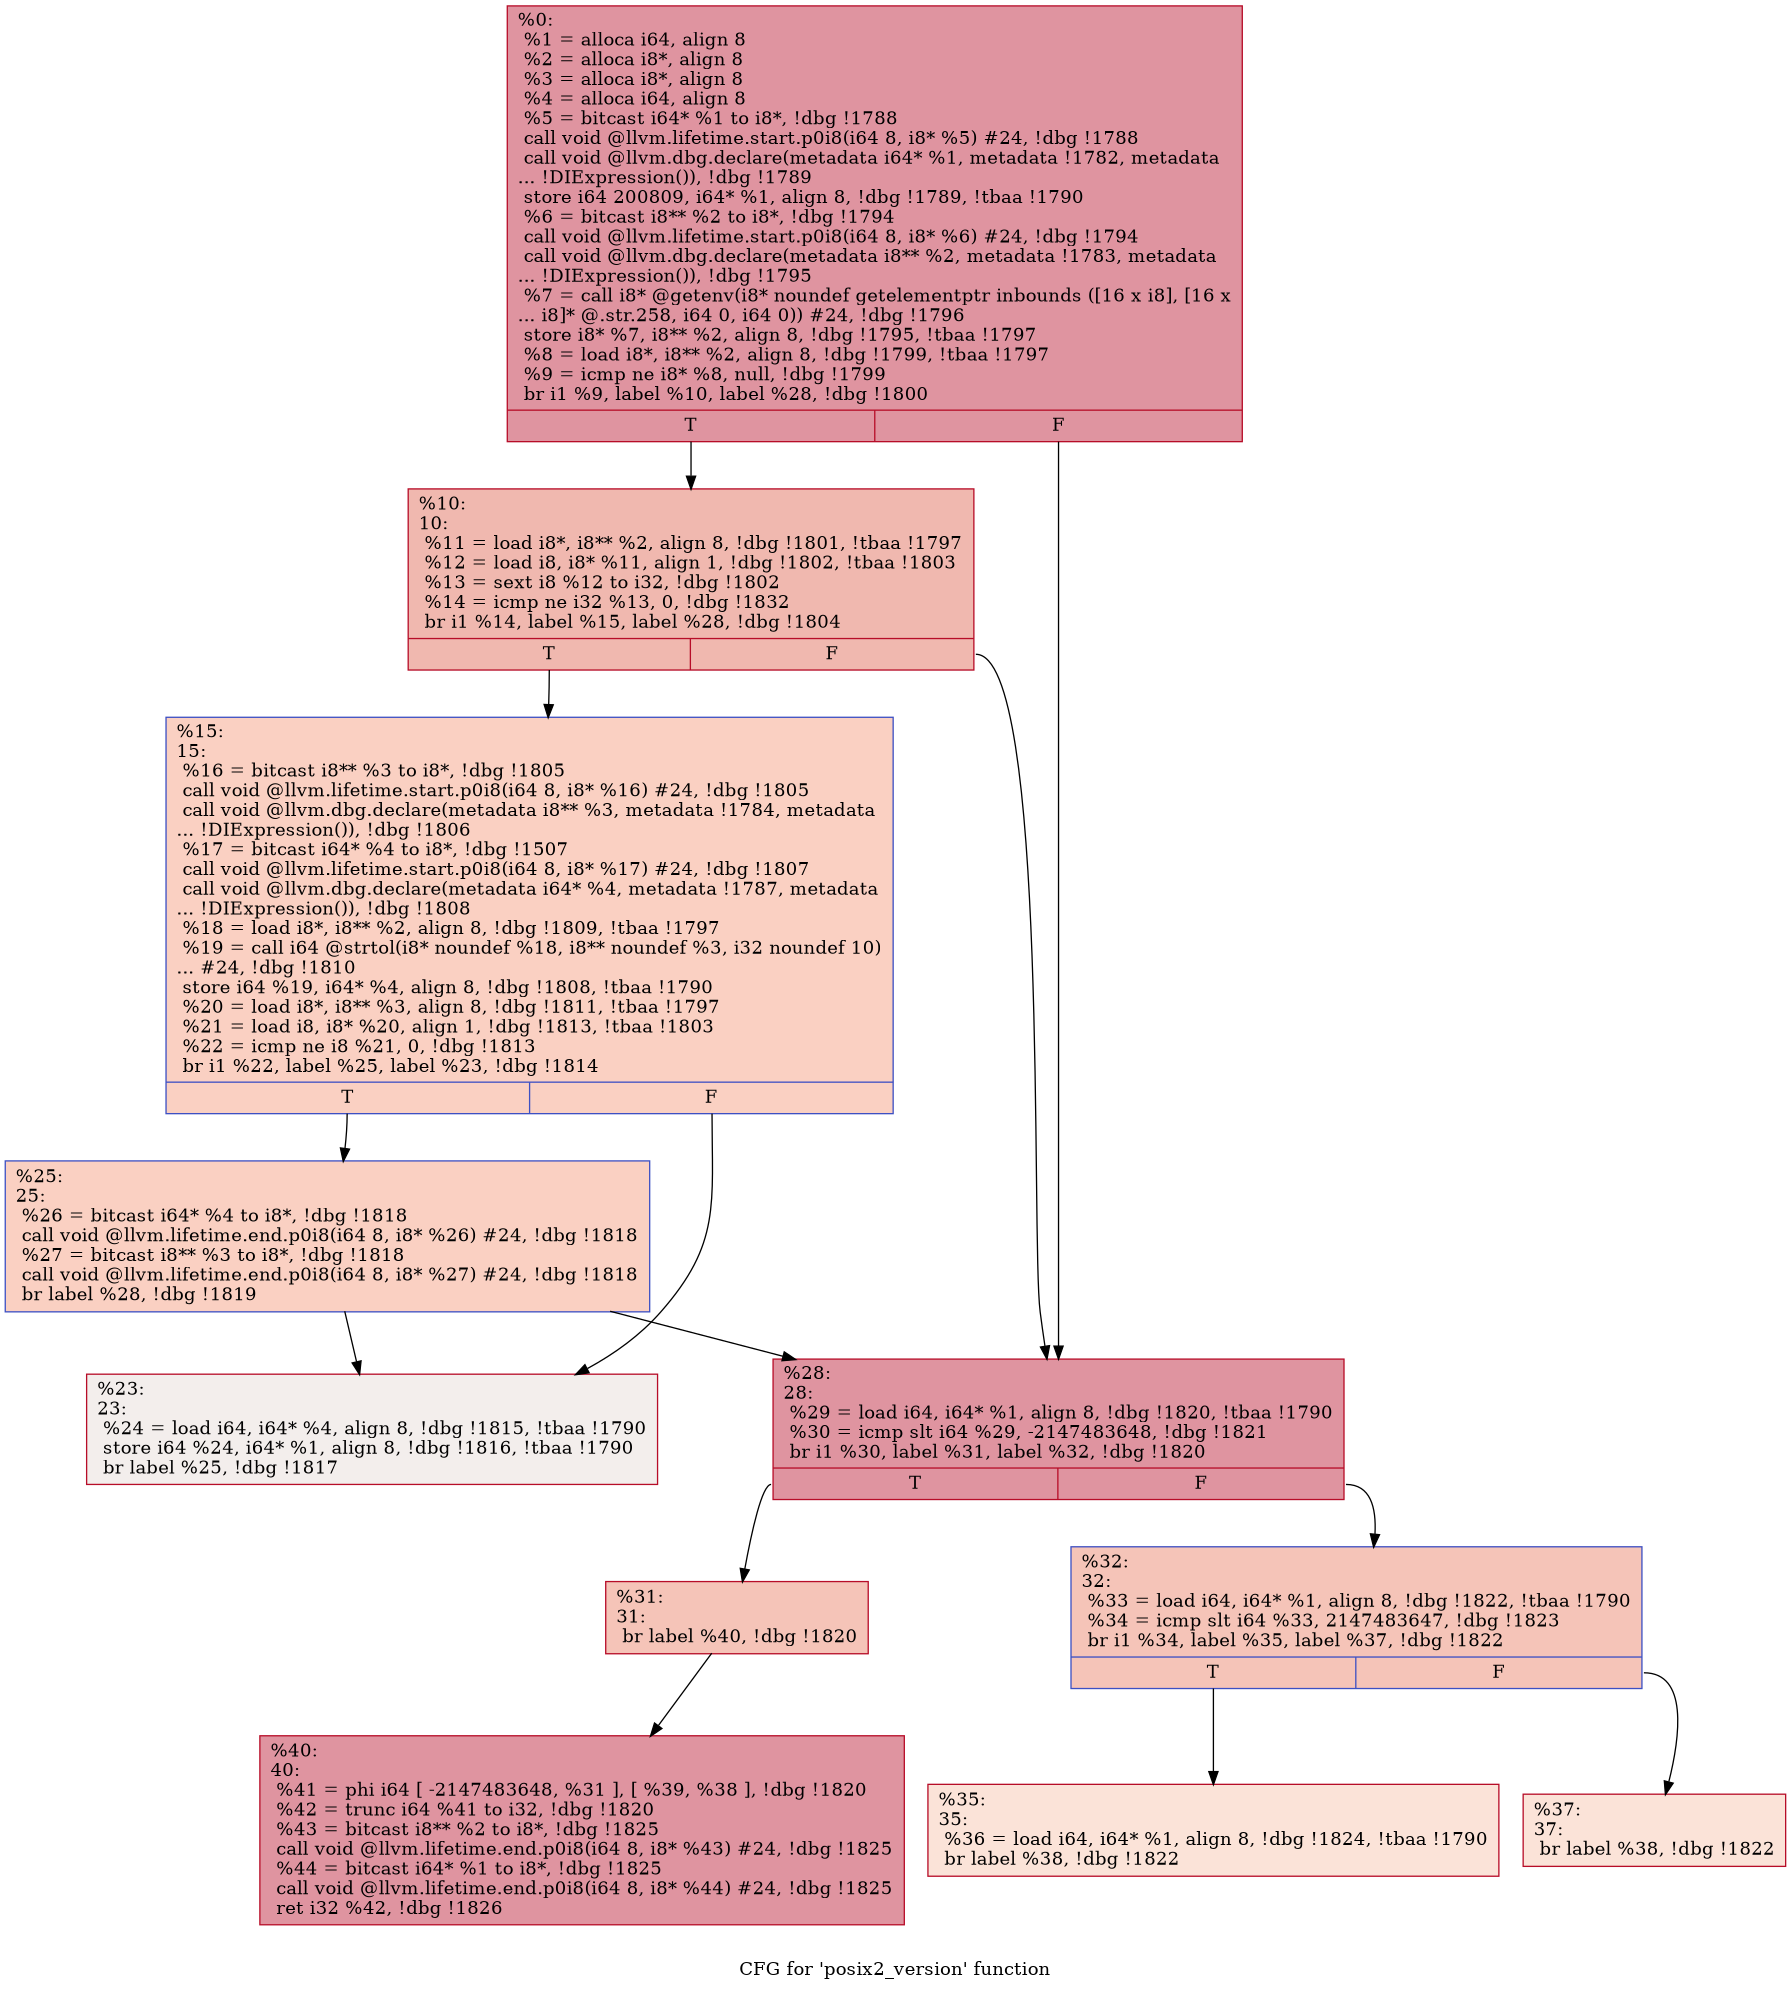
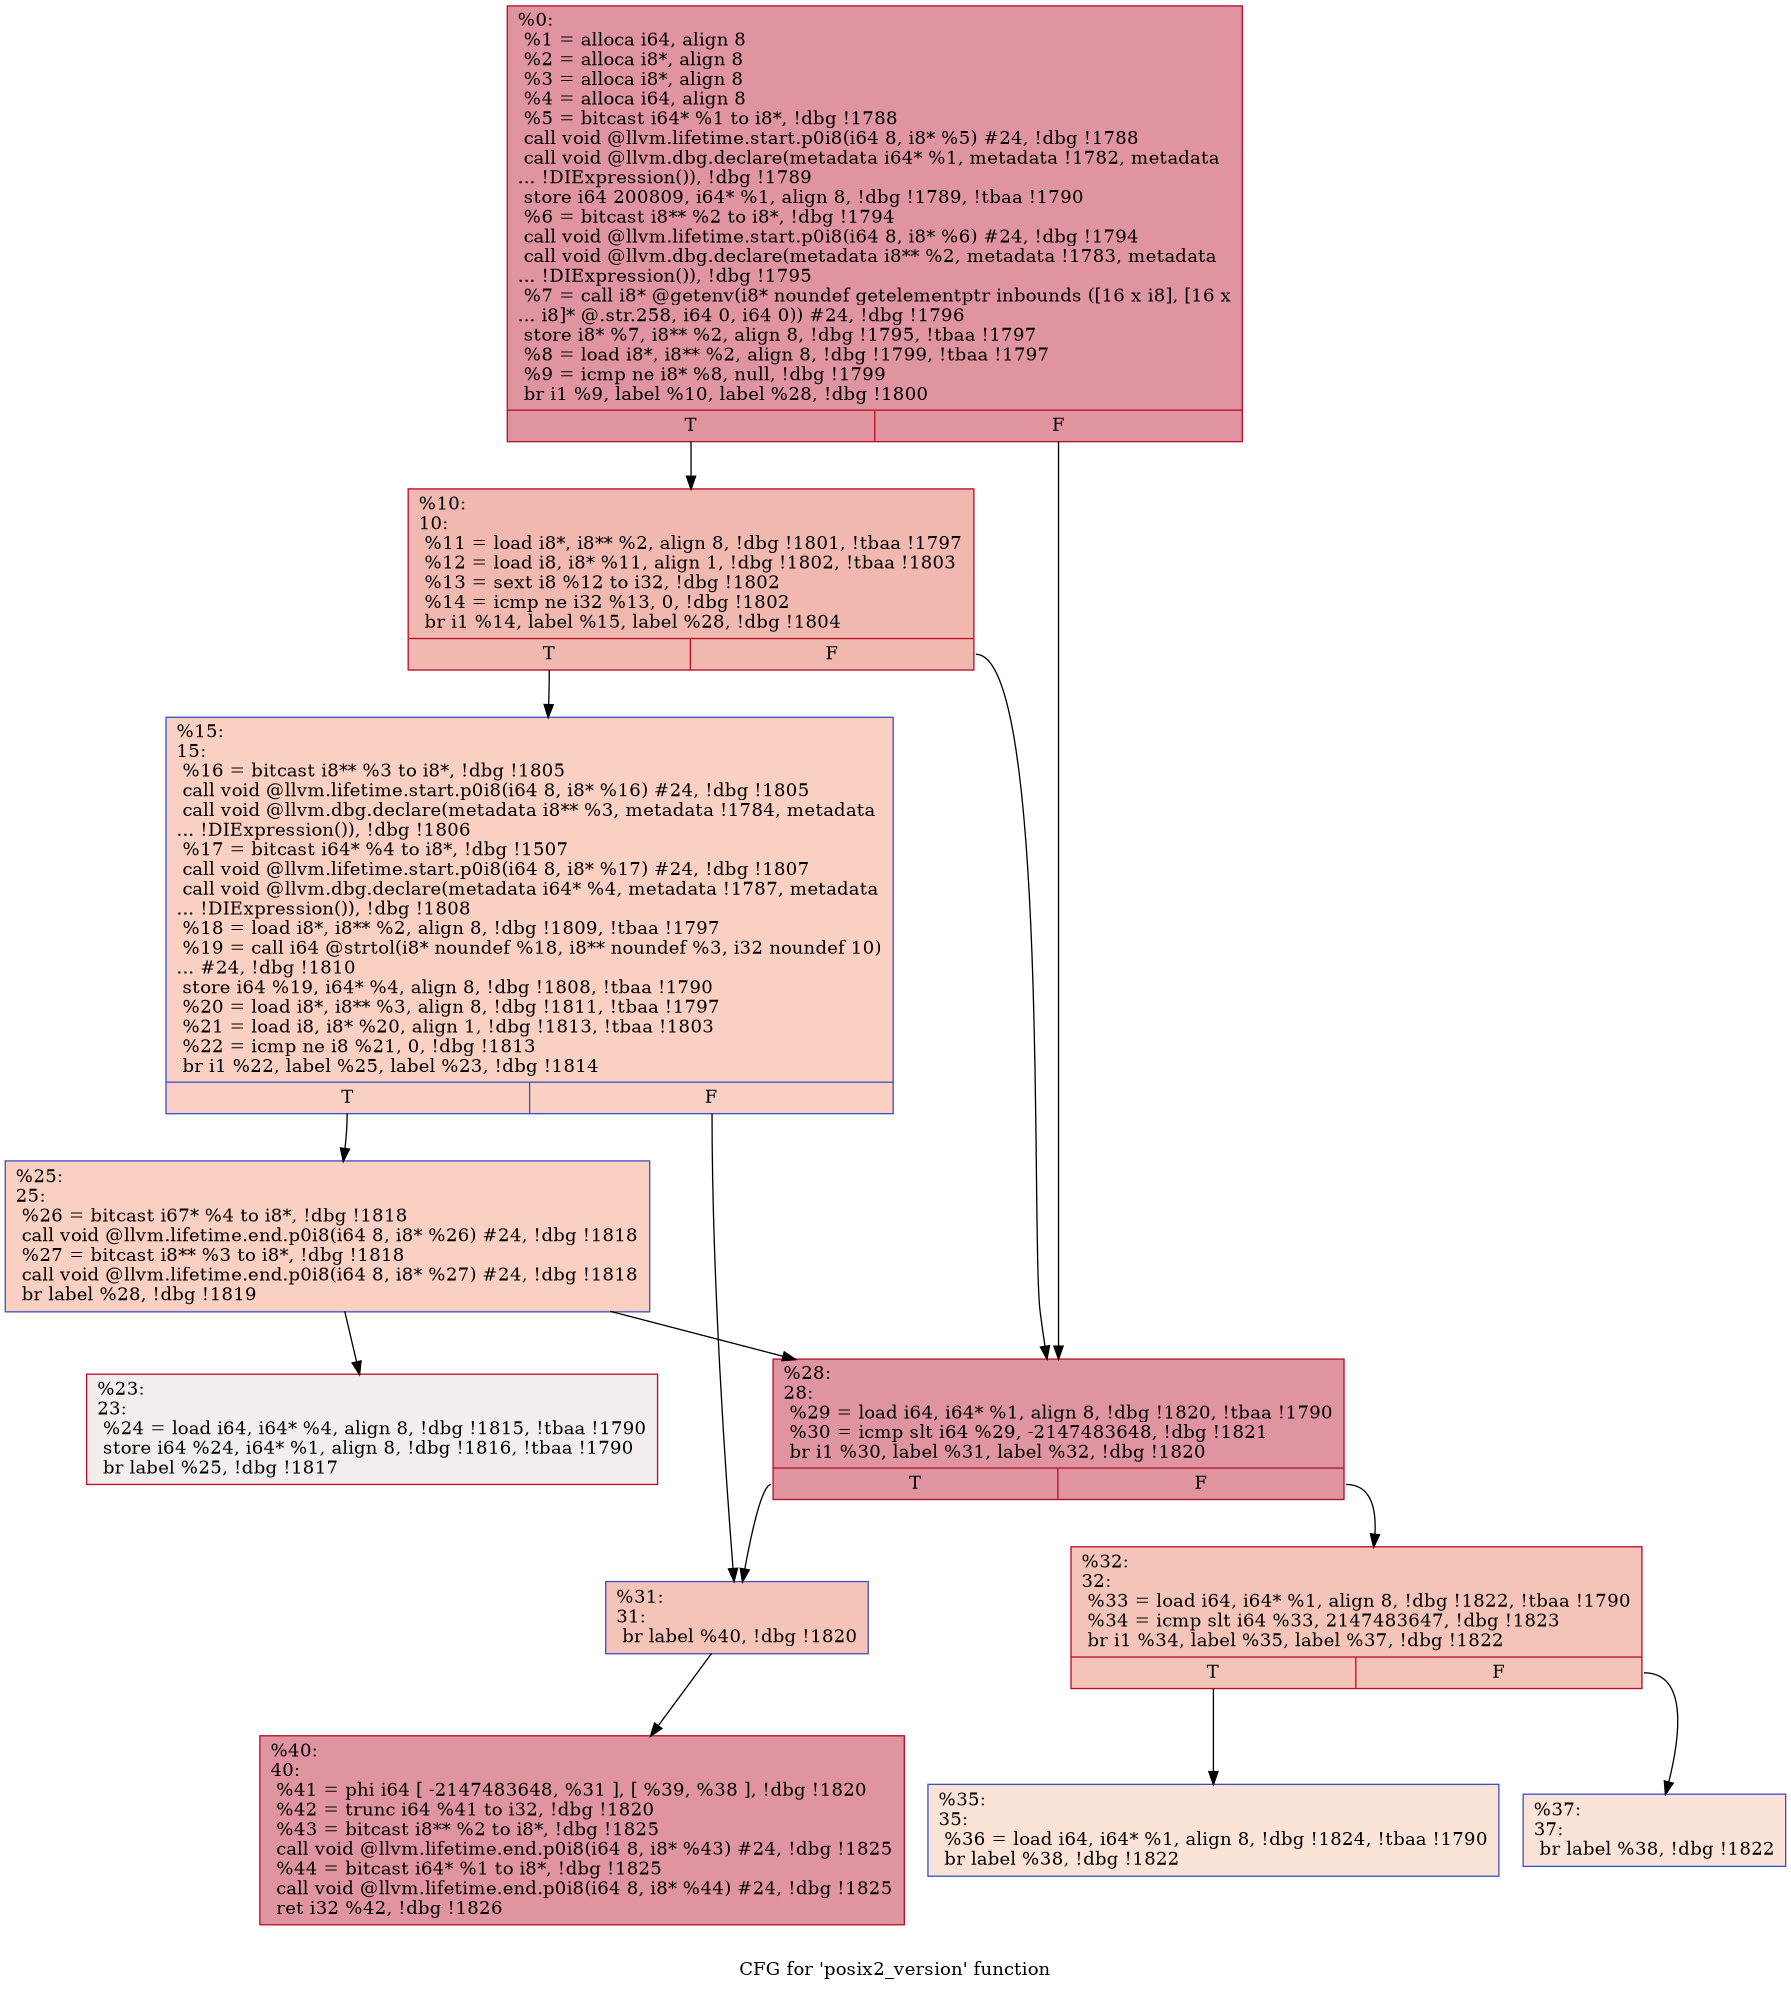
  digraph {
    label="CFG for 'posix2_version' function"
    node [color="#3d50c3ff" fillcolor="#b70d2870" shape=record style=filled]
    edge [tailport=s0]
    n1 [color="#b70d28ff" label="{%0:\l  %1 = alloca i64, align 8\l  %2 = alloca i8*, align 8\l  %3 = alloca i8*, align 8\l  %4 = alloca i64, align 8\l  %5 = bitcast i64* %1 to i8*, !dbg !1788\l  call void @llvm.lifetime.start.p0i8(i64 8, i8* %5) #24, !dbg !1788\l  call void @llvm.dbg.declare(metadata i64* %1, metadata !1782, metadata\l... !DIExpression()), !dbg !1789\l  store i64 200809, i64* %1, align 8, !dbg !1789, !tbaa !1790\l  %6 = bitcast i8** %2 to i8*, !dbg !1794\l  call void @llvm.lifetime.start.p0i8(i64 8, i8* %6) #24, !dbg !1794\l  call void @llvm.dbg.declare(metadata i8** %2, metadata !1783, metadata\l... !DIExpression()), !dbg !1795\l  %7 = call i8* @getenv(i8* noundef getelementptr inbounds ([16 x i8], [16 x\l... i8]* @.str.258, i64 0, i64 0)) #24, !dbg !1796\l  store i8* %7, i8** %2, align 8, !dbg !1795, !tbaa !1797\l  %8 = load i8*, i8** %2, align 8, !dbg !1799, !tbaa !1797\l  %9 = icmp ne i8* %8, null, !dbg !1799\l  br i1 %9, label %10, label %28, !dbg !1800\l|{<s0>T|<s1>F}}"]
-   n2 [color="#b70d28ff" fillcolor="#dc5d4a70" label="{%10:\l10:                                               \l  %11 = load i8*, i8** %2, align 8, !dbg !1801, !tbaa !1797\l  %12 = load i8, i8* %11, align 1, !dbg !1802, !tbaa !1803\l  %13 = sext i8 %12 to i32, !dbg !1802\l  %14 = icmp ne i32 %13, 0, !dbg !1832\l  br i1 %14, label %15, label %28, !dbg !1804\l|{<s0>T|<s1>F}}"]
+   n2 [color="#b70d28ff" fillcolor="#dc5d4a70" label="{%10:\l10:                                               \l  %11 = load i8*, i8** %2, align 8, !dbg !1801, !tbaa !1797\l  %12 = load i8, i8* %11, align 1, !dbg !1802, !tbaa !1803\l  %13 = sext i8 %12 to i32, !dbg !1802\l  %14 = icmp ne i32 %13, 0, !dbg !1802\l  br i1 %14, label %15, label %28, !dbg !1804\l|{<s0>T|<s1>F}}"]
    n3 [color="#b70d28ff" label="{%28:\l28:                                               \l  %29 = load i64, i64* %1, align 8, !dbg !1820, !tbaa !1790\l  %30 = icmp slt i64 %29, -2147483648, !dbg !1821\l  br i1 %30, label %31, label %32, !dbg !1820\l|{<s0>T|<s1>F}}"]
    n4 [fillcolor="#f3947570" label="{%15:\l15:                                               \l  %16 = bitcast i8** %3 to i8*, !dbg !1805\l  call void @llvm.lifetime.start.p0i8(i64 8, i8* %16) #24, !dbg !1805\l  call void @llvm.dbg.declare(metadata i8** %3, metadata !1784, metadata\l... !DIExpression()), !dbg !1806\l  %17 = bitcast i64* %4 to i8*, !dbg !1507\l  call void @llvm.lifetime.start.p0i8(i64 8, i8* %17) #24, !dbg !1807\l  call void @llvm.dbg.declare(metadata i64* %4, metadata !1787, metadata\l... !DIExpression()), !dbg !1808\l  %18 = load i8*, i8** %2, align 8, !dbg !1809, !tbaa !1797\l  %19 = call i64 @strtol(i8* noundef %18, i8** noundef %3, i32 noundef 10)\l... #24, !dbg !1810\l  store i64 %19, i64* %4, align 8, !dbg !1808, !tbaa !1790\l  %20 = load i8*, i8** %3, align 8, !dbg !1811, !tbaa !1797\l  %21 = load i8, i8* %20, align 1, !dbg !1813, !tbaa !1803\l  %22 = icmp ne i8 %21, 0, !dbg !1813\l  br i1 %22, label %25, label %23, !dbg !1814\l|{<s0>T|<s1>F}}"]
-   n5 [color="#b70d28ff" fillcolor="#e97a5f70" label="{%31:\l31:                                               \l  br label %40, !dbg !1820\l}"]
-   n6 [fillcolor="#e97a5f70" label="{%32:\l32:                                               \l  %33 = load i64, i64* %1, align 8, !dbg !1822, !tbaa !1790\l  %34 = icmp slt i64 %33, 2147483647, !dbg !1823\l  br i1 %34, label %35, label %37, !dbg !1822\l|{<s0>T|<s1>F}}"]
-   n7 [fillcolor="#f3947570" label="{%25:\l25:                                               \l  %26 = bitcast i64* %4 to i8*, !dbg !1818\l  call void @llvm.lifetime.end.p0i8(i64 8, i8* %26) #24, !dbg !1818\l  %27 = bitcast i8** %3 to i8*, !dbg !1818\l  call void @llvm.lifetime.end.p0i8(i64 8, i8* %27) #24, !dbg !1818\l  br label %28, !dbg !1819\l}"]
+   n5 [fillcolor="#e97a5f70" label="{%31:\l31:                                               \l  br label %40, !dbg !1820\l}"]
+   n6 [color="#b70d28ff" fillcolor="#e97a5f70" label="{%32:\l32:                                               \l  %33 = load i64, i64* %1, align 8, !dbg !1822, !tbaa !1790\l  %34 = icmp slt i64 %33, 2147483647, !dbg !1823\l  br i1 %34, label %35, label %37, !dbg !1822\l|{<s0>T|<s1>F}}"]
+   n7 [fillcolor="#f3947570" label="{%25:\l25:                                               \l  %26 = bitcast i67* %4 to i8*, !dbg !1818\l  call void @llvm.lifetime.end.p0i8(i64 8, i8* %26) #24, !dbg !1818\l  %27 = bitcast i8** %3 to i8*, !dbg !1818\l  call void @llvm.lifetime.end.p0i8(i64 8, i8* %27) #24, !dbg !1818\l  br label %28, !dbg !1819\l}"]
    n8 [color="#b70d28ff" fillcolor="#e3d9d370" label="{%23:\l23:                                               \l  %24 = load i64, i64* %4, align 8, !dbg !1815, !tbaa !1790\l  store i64 %24, i64* %1, align 8, !dbg !1816, !tbaa !1790\l  br label %25, !dbg !1817\l}"]
    n9 [color="#b70d28ff" label="{%40:\l40:                                               \l  %41 = phi i64 [ -2147483648, %31 ], [ %39, %38 ], !dbg !1820\l  %42 = trunc i64 %41 to i32, !dbg !1820\l  %43 = bitcast i8** %2 to i8*, !dbg !1825\l  call void @llvm.lifetime.end.p0i8(i64 8, i8* %43) #24, !dbg !1825\l  %44 = bitcast i64* %1 to i8*, !dbg !1825\l  call void @llvm.lifetime.end.p0i8(i64 8, i8* %44) #24, !dbg !1825\l  ret i32 %42, !dbg !1826\l}"]
-   n10 [color="#b70d28ff" fillcolor="#f6bfa670" label="{%35:\l35:                                               \l  %36 = load i64, i64* %1, align 8, !dbg !1824, !tbaa !1790\l  br label %38, !dbg !1822\l}"]
-   n11 [color="#b70d28ff" fillcolor="#f6bfa670" label="{%37:\l37:                                               \l  br label %38, !dbg !1822\l}"]
+   n10 [fillcolor="#f6bfa670" label="{%35:\l35:                                               \l  %36 = load i64, i64* %1, align 8, !dbg !1824, !tbaa !1790\l  br label %38, !dbg !1822\l}"]
+   n11 [fillcolor="#f6bfa670" label="{%37:\l37:                                               \l  br label %38, !dbg !1822\l}"]
    n1 -> n2
    n1 -> n3 [tailport=s1]
    n2 -> n3 [tailport=s1]
    n2 -> n4
    n3 -> n5
    n3 -> n6 [tailport=s1]
    n4 -> n7
-   n4 -> n8 [tailport=s1]
+   n4 -> n5 [tailport=s1]
    n5 -> n9 [tailport=""]
    n6 -> n10
    n6 -> n11 [tailport=s1]
    n7 -> n3 [tailport=""]
    n7 -> n8 [tailport=""]
  }
